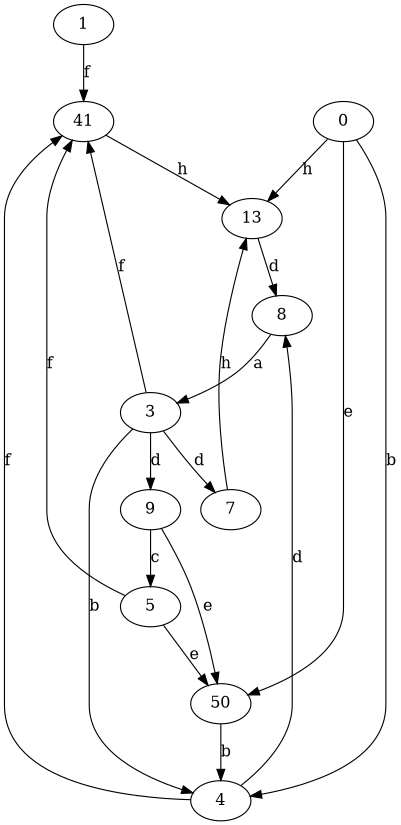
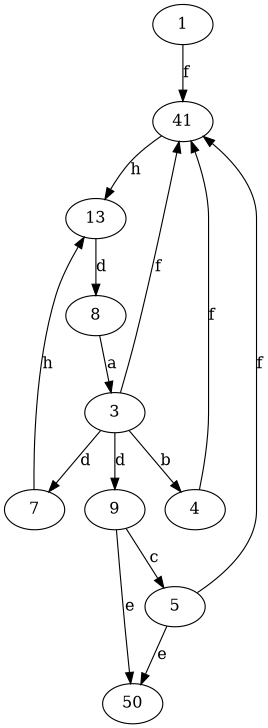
  strict digraph {
    n1 [label=41]
    1
    13
    4
    8
    3
    n7 [label=9]
    7
    n9 [label=50]
    5
-   0
    n1 -> 13 [label=h]
    1 -> n1 [label=f]
    13 -> 8 [label=d]
    4 -> n1 [label=f]
-   4 -> 8 [label=d]
    8 -> 3 [label=a]
    3 -> n1 [label=f]
    3 -> 4 [label=b]
    3 -> n7 [label=d]
    3 -> 7 [label=d]
    n7 -> n9 [label=e]
    n7 -> 5 [label=c]
    7 -> 13 [label=h]
-   n9 -> 4 [label=b]
    5 -> n1 [label=f]
    5 -> n9 [label=e]
-   0 -> 13 [label=h]
-   0 -> 4 [label=b]
-   0 -> n9 [label=e]
  }
